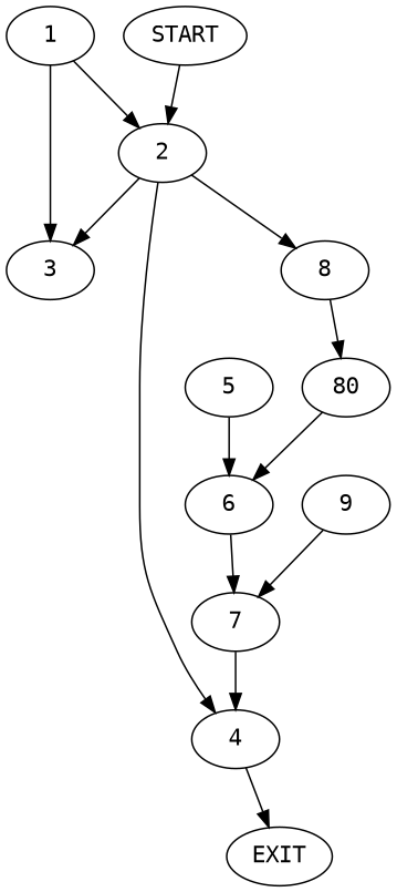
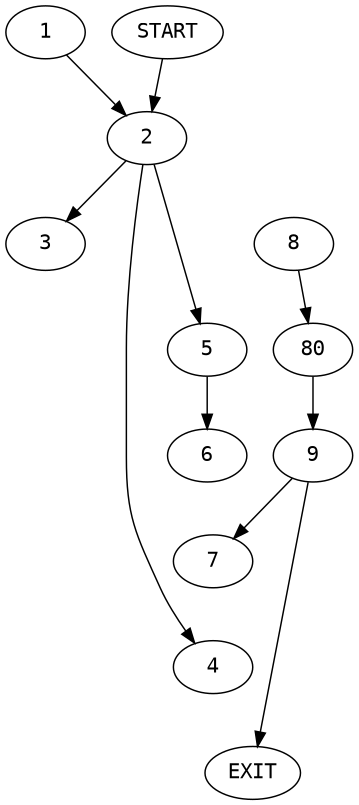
  digraph {
    fontname="DejaVu Sans Mono"
    node [fontname="DejaVu Sans Mono"]
    edge [fontname="DejaVu Sans Mono"]
    n1 [label=START]
    2
    1
    3
    n5 [label=EXIT]
    5
    4
    6
    7
    n10 [label=80]
    8
    9
    n1 -> 2
    2 -> 3
-   2 -> 8
+   2 -> 5
    2 -> 4
    1 -> 2
-   1 -> 3
    5 -> 6
-   4 -> n5
-   6 -> 7
-   7 -> 4
-   n10 -> 6
+   9 -> n5
+   n10 -> 9
    8 -> n10
    9 -> 7
  }
